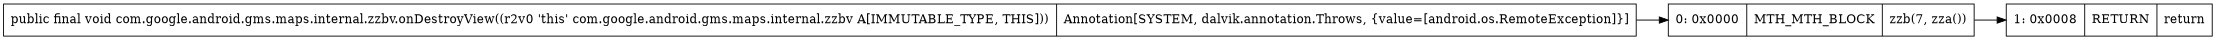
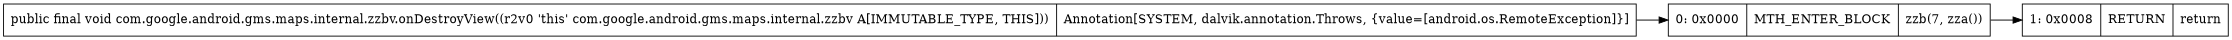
  digraph {
    rankdir=LR
    node [shape=record]
-   n1 [label="{0\:\ 0x0000|MTH_MTH_BLOCK\l|zzb(7, zza())\l}"]
+   n1 [label="{0\:\ 0x0000|MTH_ENTER_BLOCK\l|zzb(7, zza())\l}"]
    n2 [label="{1\:\ 0x0008|RETURN\l|return\l}"]
    n3 [label="{public final void com.google.android.gms.maps.internal.zzbv.onDestroyView((r2v0 'this' com.google.android.gms.maps.internal.zzbv A[IMMUTABLE_TYPE, THIS]))  | Annotation[SYSTEM, dalvik.annotation.Throws, \{value=[android.os.RemoteException]\}]\l}"]
    n1 -> n2
    n3 -> n1
  }
